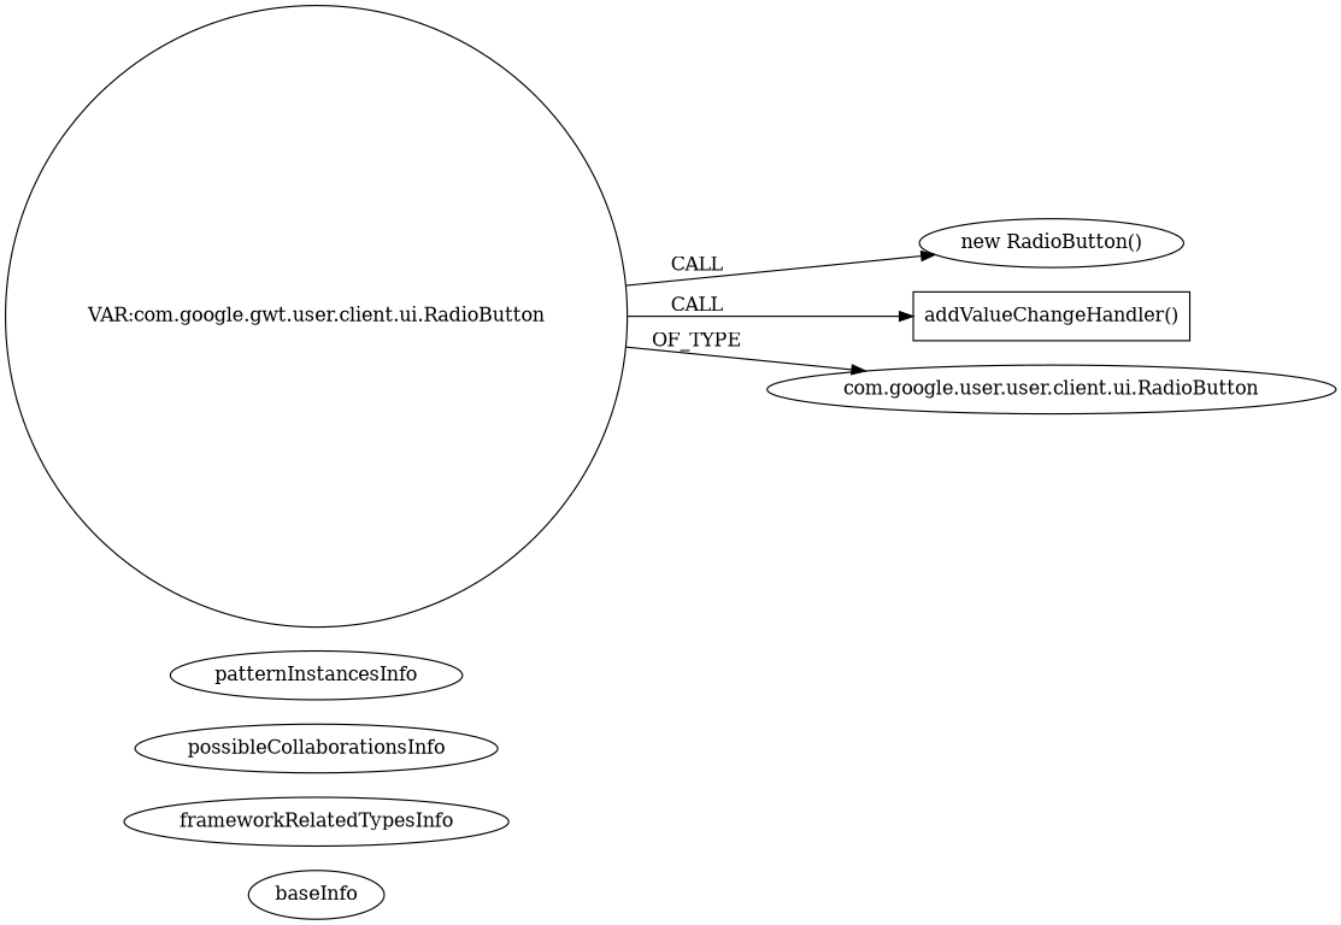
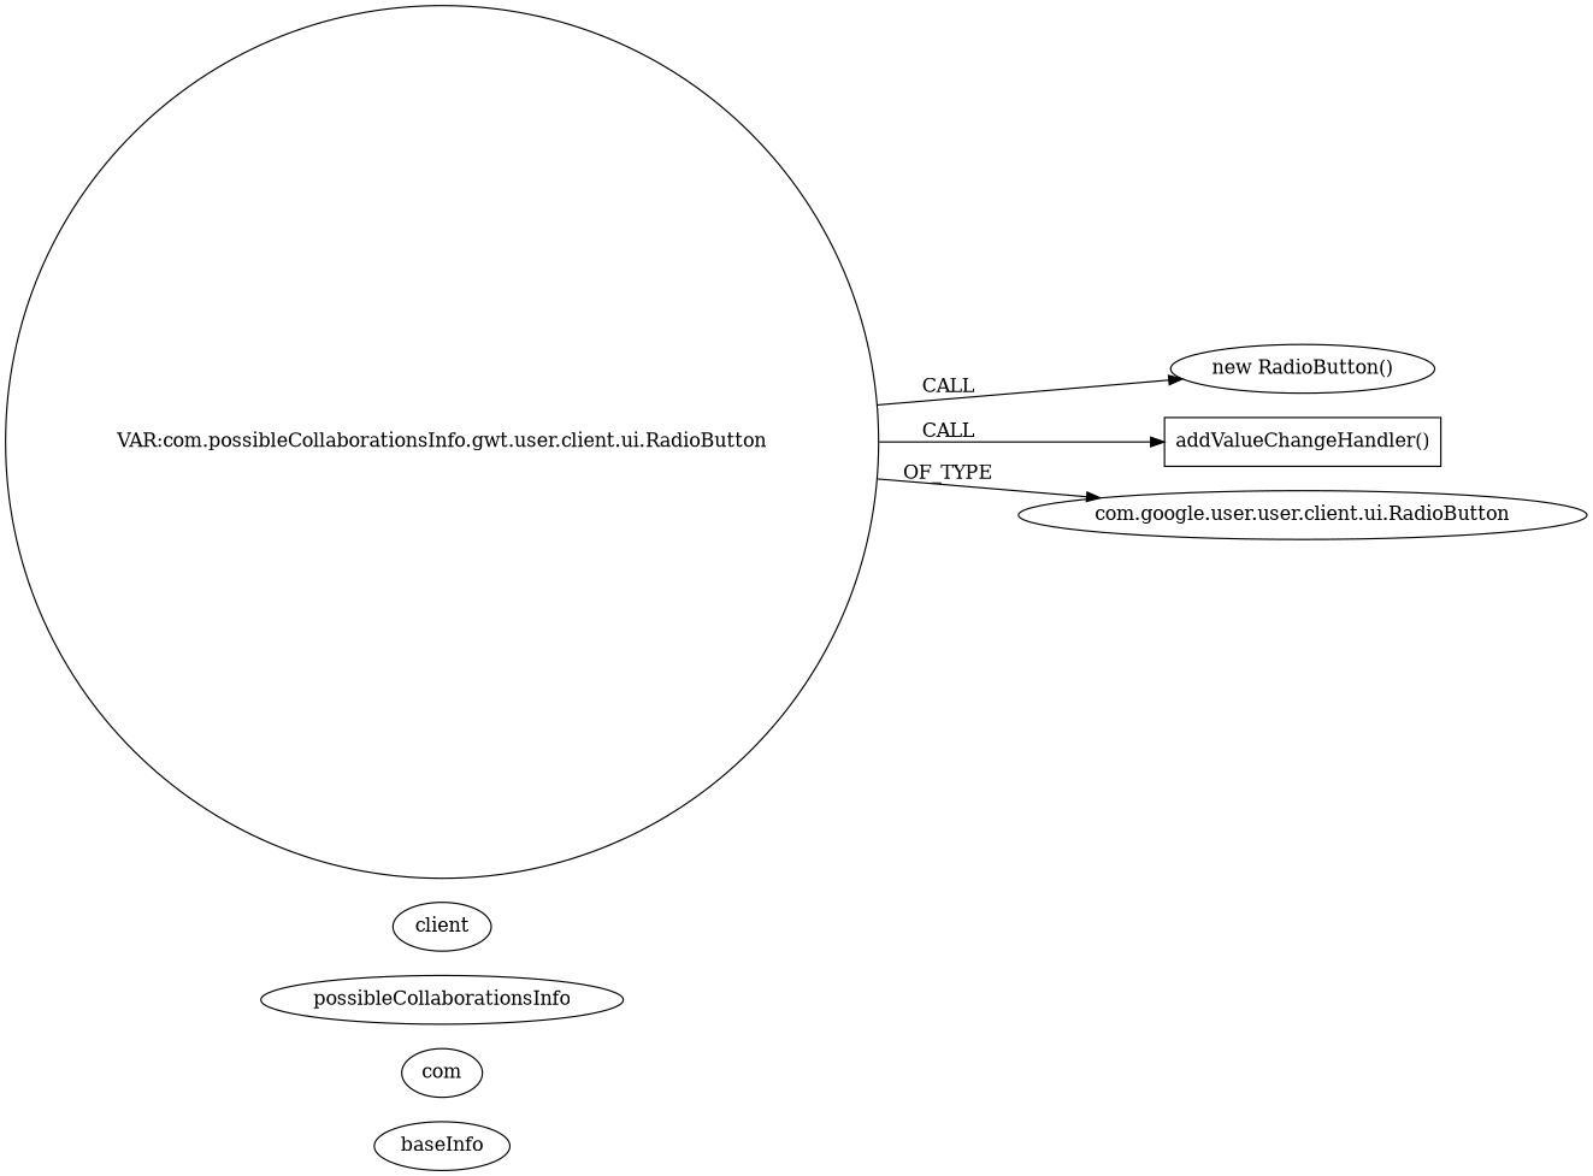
  digraph {
    rankdir=LR
    baseInfo [category=pattern graphId=778 isAnonymous=false possibleRelation=false]
-   frameworkRelatedTypesInfo
+   frameworkRelatedTypesInfo [label=com]
    possibleCollaborationsInfo
-   patternInstancesInfo [0="Tok-Ziraja222~/Tok-Ziraja222/Ziraja222-master/src/ziraja/client/widgets/AnswerGrid.java~AnswerGrid~430" 1="Tok-Erwin~/Tok-Erwin/Erwin-master/src/main/java/erwin/client/Erwin.java~Erwin~388"]
+   patternInstancesInfo [0="Tok-Ziraja222~/Tok-Ziraja222/Ziraja222-master/src/ziraja/client/widgets/AnswerGrid.java~AnswerGrid~430" 1="Tok-Erwin~/Tok-Erwin/Erwin-master/src/main/java/erwin/client/Erwin.java~Erwin~388" label=client]
    n5 [isFrameworkType=false label="new RadioButton()" vertexType=CONSTRUCTOR_CALL]
-   n6 [isFrameworkType=false label="VAR:com.google.gwt.user.client.ui.RadioButton" shape=circle vertexType=VARIABLE_EXPRESION]
+   n6 [isFrameworkType=false label="VAR:com.possibleCollaborationsInfo.gwt.user.client.ui.RadioButton" shape=circle vertexType=VARIABLE_EXPRESION]
    n7 [isFrameworkType=false label="addValueChangeHandler()" shape=box vertexType=INSIDE_CALL]
    n8 [isFrameworkType=false label="com.google.user.user.client.ui.RadioButton" vertexType=FRAMEWORK_CLASS_TYPE]
    n6 -> n5 [label=CALL]
    n6 -> n7 [label=CALL]
    n6 -> n8 [label=OF_TYPE]
  }
